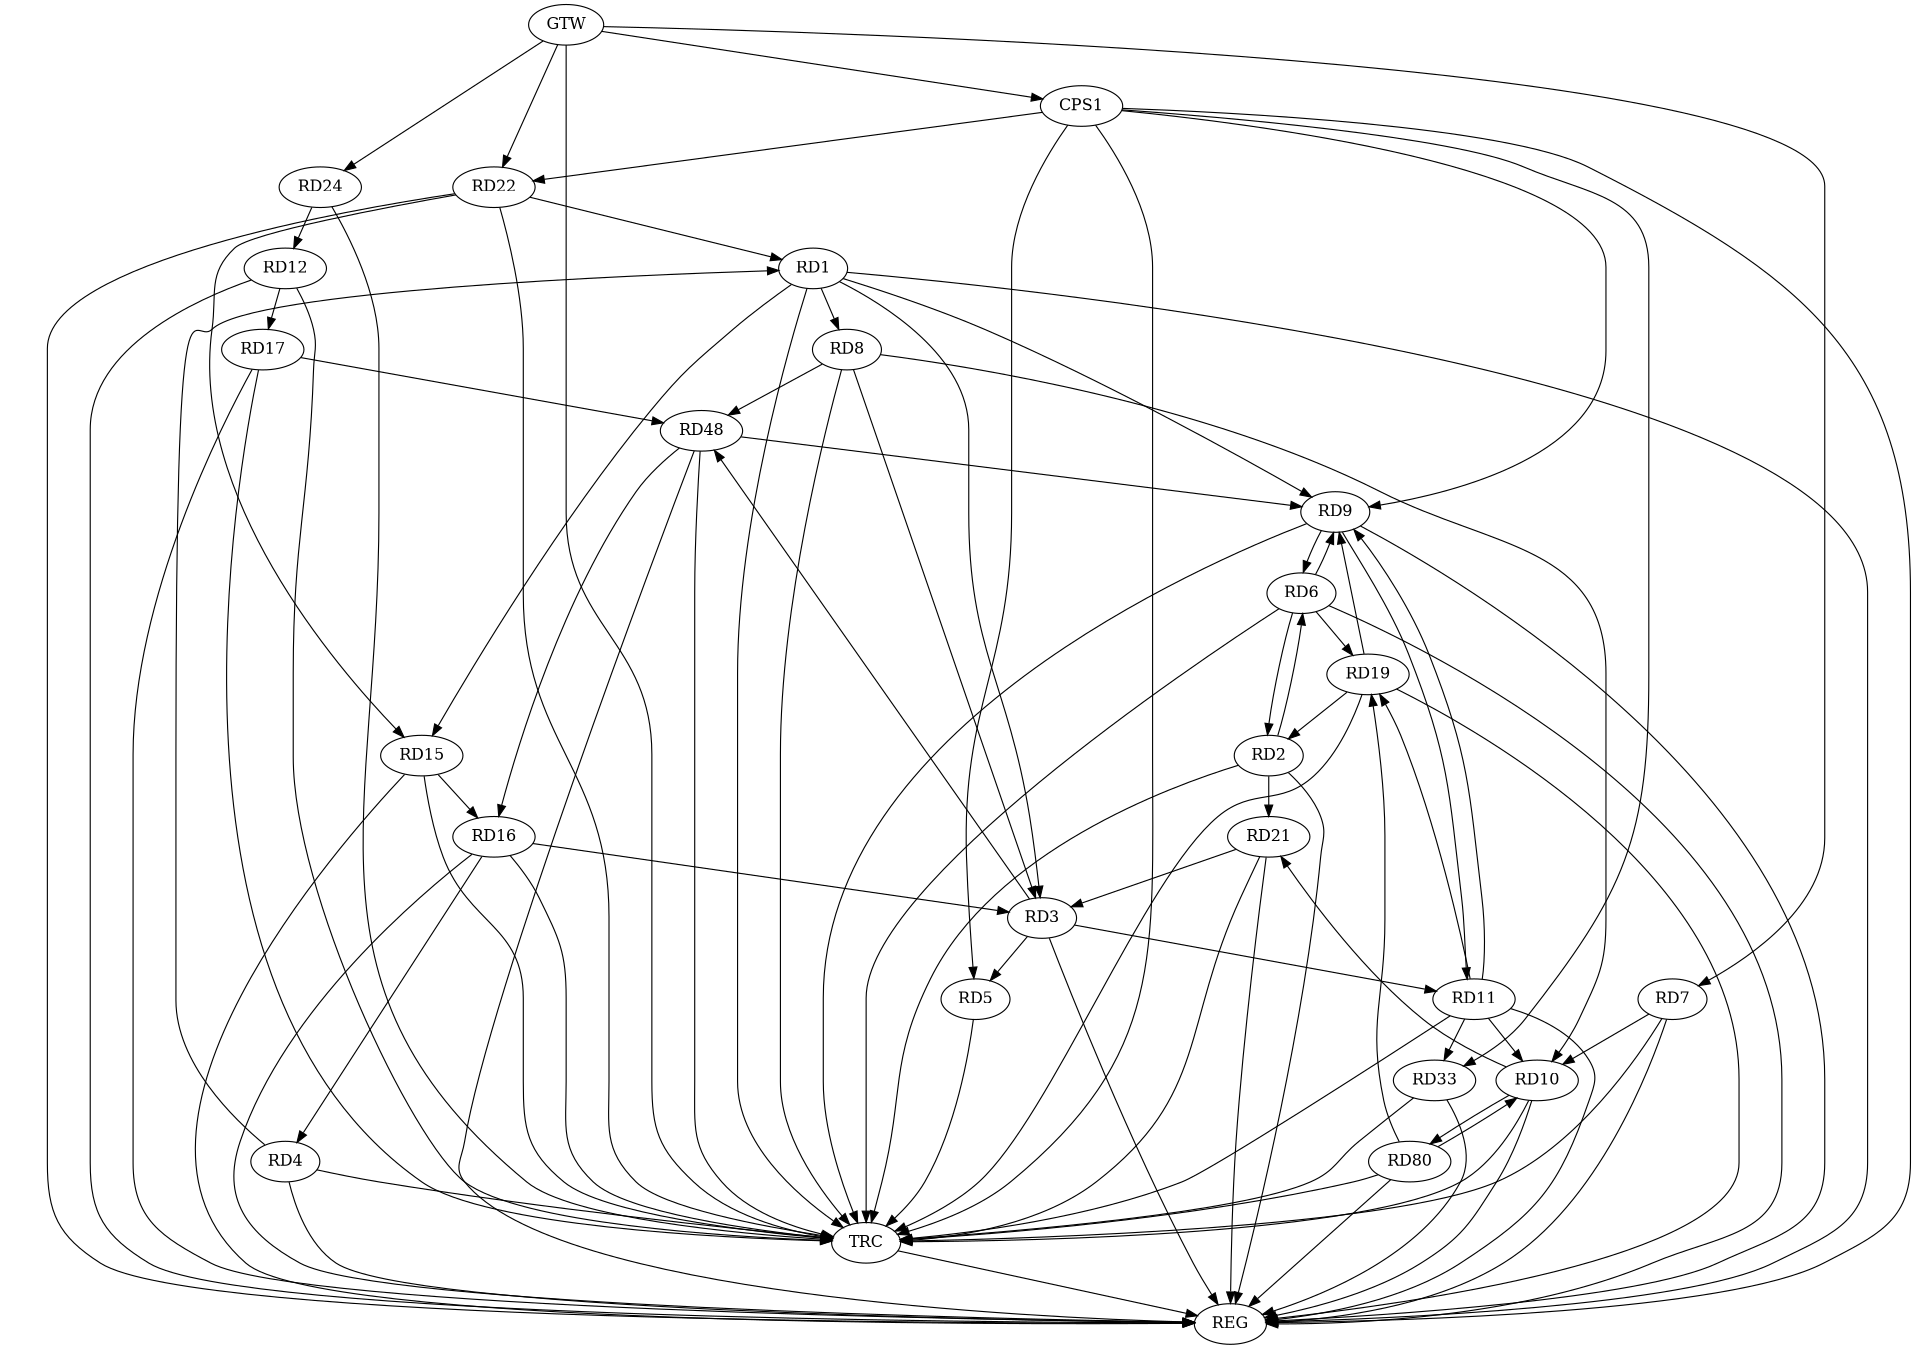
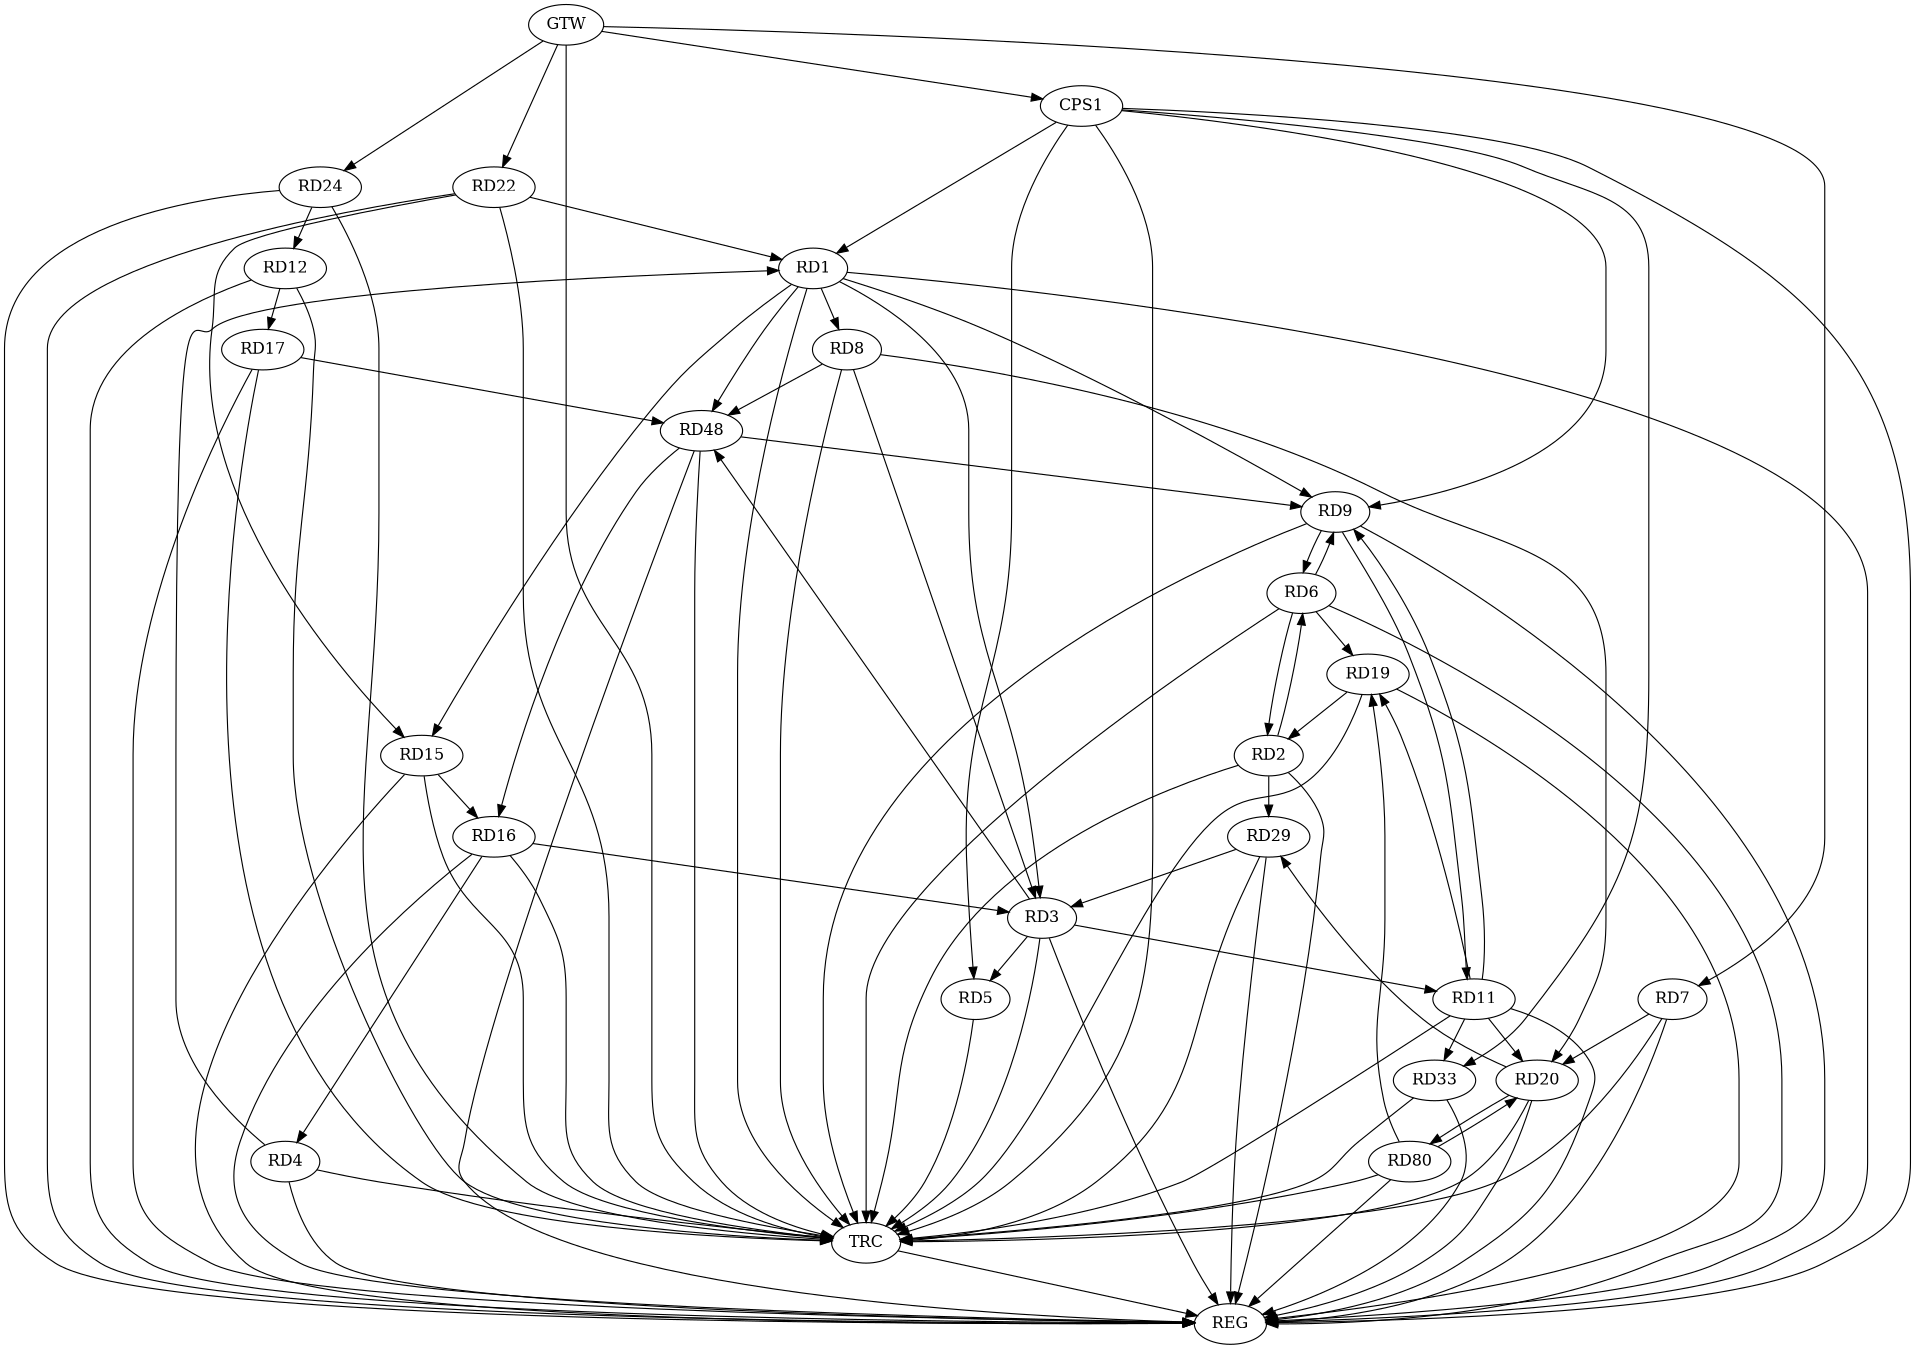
  strict digraph {
    n1 [label=RD1]
    n2 [label=RD8]
    n3 [label=RD9]
    n4 [label=RD15]
    n5 [label=RD48]
    n6 [label=REG]
    n7 [label=TRC]
    n8 [label=RD3]
    n9 [label=RD4]
-   n10 [label=RD10]
+   n10 [label=RD20]
    n11 [label=RD6]
    n12 [label=RD11]
    n13 [label=RD16]
    n14 [label=RD2]
-   n15 [label=RD21]
+   n15 [label=RD29]
    n16 [label=RD19]
    n17 [label=RD5]
    n18 [label=RD33]
    n19 [label=RD7]
    n20 [label=RD80]
    n21 [label=RD12]
    n22 [label=RD17]
    n23 [label=RD24]
    n24 [label=RD22]
    n25 [label=CPS1]
    n26 [label=GTW]
    n1 -> n2
    n1 -> n3
    n1 -> n4
+   n1 -> n5
    n1 -> n6
    n1 -> n7
    n1 -> n8
    n2 -> n5
    n2 -> n7
    n2 -> n8
    n2 -> n10
    n3 -> n6
    n3 -> n7
    n3 -> n11
    n3 -> n12
    n4 -> n6
    n4 -> n7
    n4 -> n13
    n5 -> n3
    n5 -> n6
    n5 -> n7
    n5 -> n13
    n7 -> n6
    n8 -> n5
    n8 -> n6
+   n8 -> n7
    n8 -> n12
    n8 -> n17
    n9 -> n1
    n9 -> n6
    n9 -> n7
    n10 -> n6
    n10 -> n7
    n10 -> n15
    n10 -> n20
    n11 -> n3
    n11 -> n6
    n11 -> n7
    n11 -> n14
    n11 -> n16
    n12 -> n3
    n12 -> n6
    n12 -> n7
    n12 -> n10
    n12 -> n16
    n12 -> n18
    n13 -> n6
    n13 -> n7
    n13 -> n8
    n13 -> n9
    n14 -> n6
    n14 -> n7
    n14 -> n11
    n14 -> n15
    n15 -> n6
    n15 -> n7
    n15 -> n8
-   n16 -> n3
    n16 -> n6
    n16 -> n7
    n16 -> n14
    n17 -> n7
    n18 -> n6
    n18 -> n7
    n19 -> n6
    n19 -> n7
    n19 -> n10
    n20 -> n6
    n20 -> n7
    n20 -> n10
    n20 -> n16
    n21 -> n6
    n21 -> n7
    n21 -> n22
    n22 -> n5
    n22 -> n6
    n22 -> n7
+   n23 -> n6
    n23 -> n7
    n23 -> n21
    n24 -> n1
    n24 -> n4
    n24 -> n6
    n24 -> n7
-   n25 -> n24
+   n25 -> n1
    n25 -> n3
    n25 -> n6
    n25 -> n7
    n25 -> n17
    n25 -> n18
    n26 -> n7
    n26 -> n19
    n26 -> n23
    n26 -> n24
    n26 -> n25
  }
